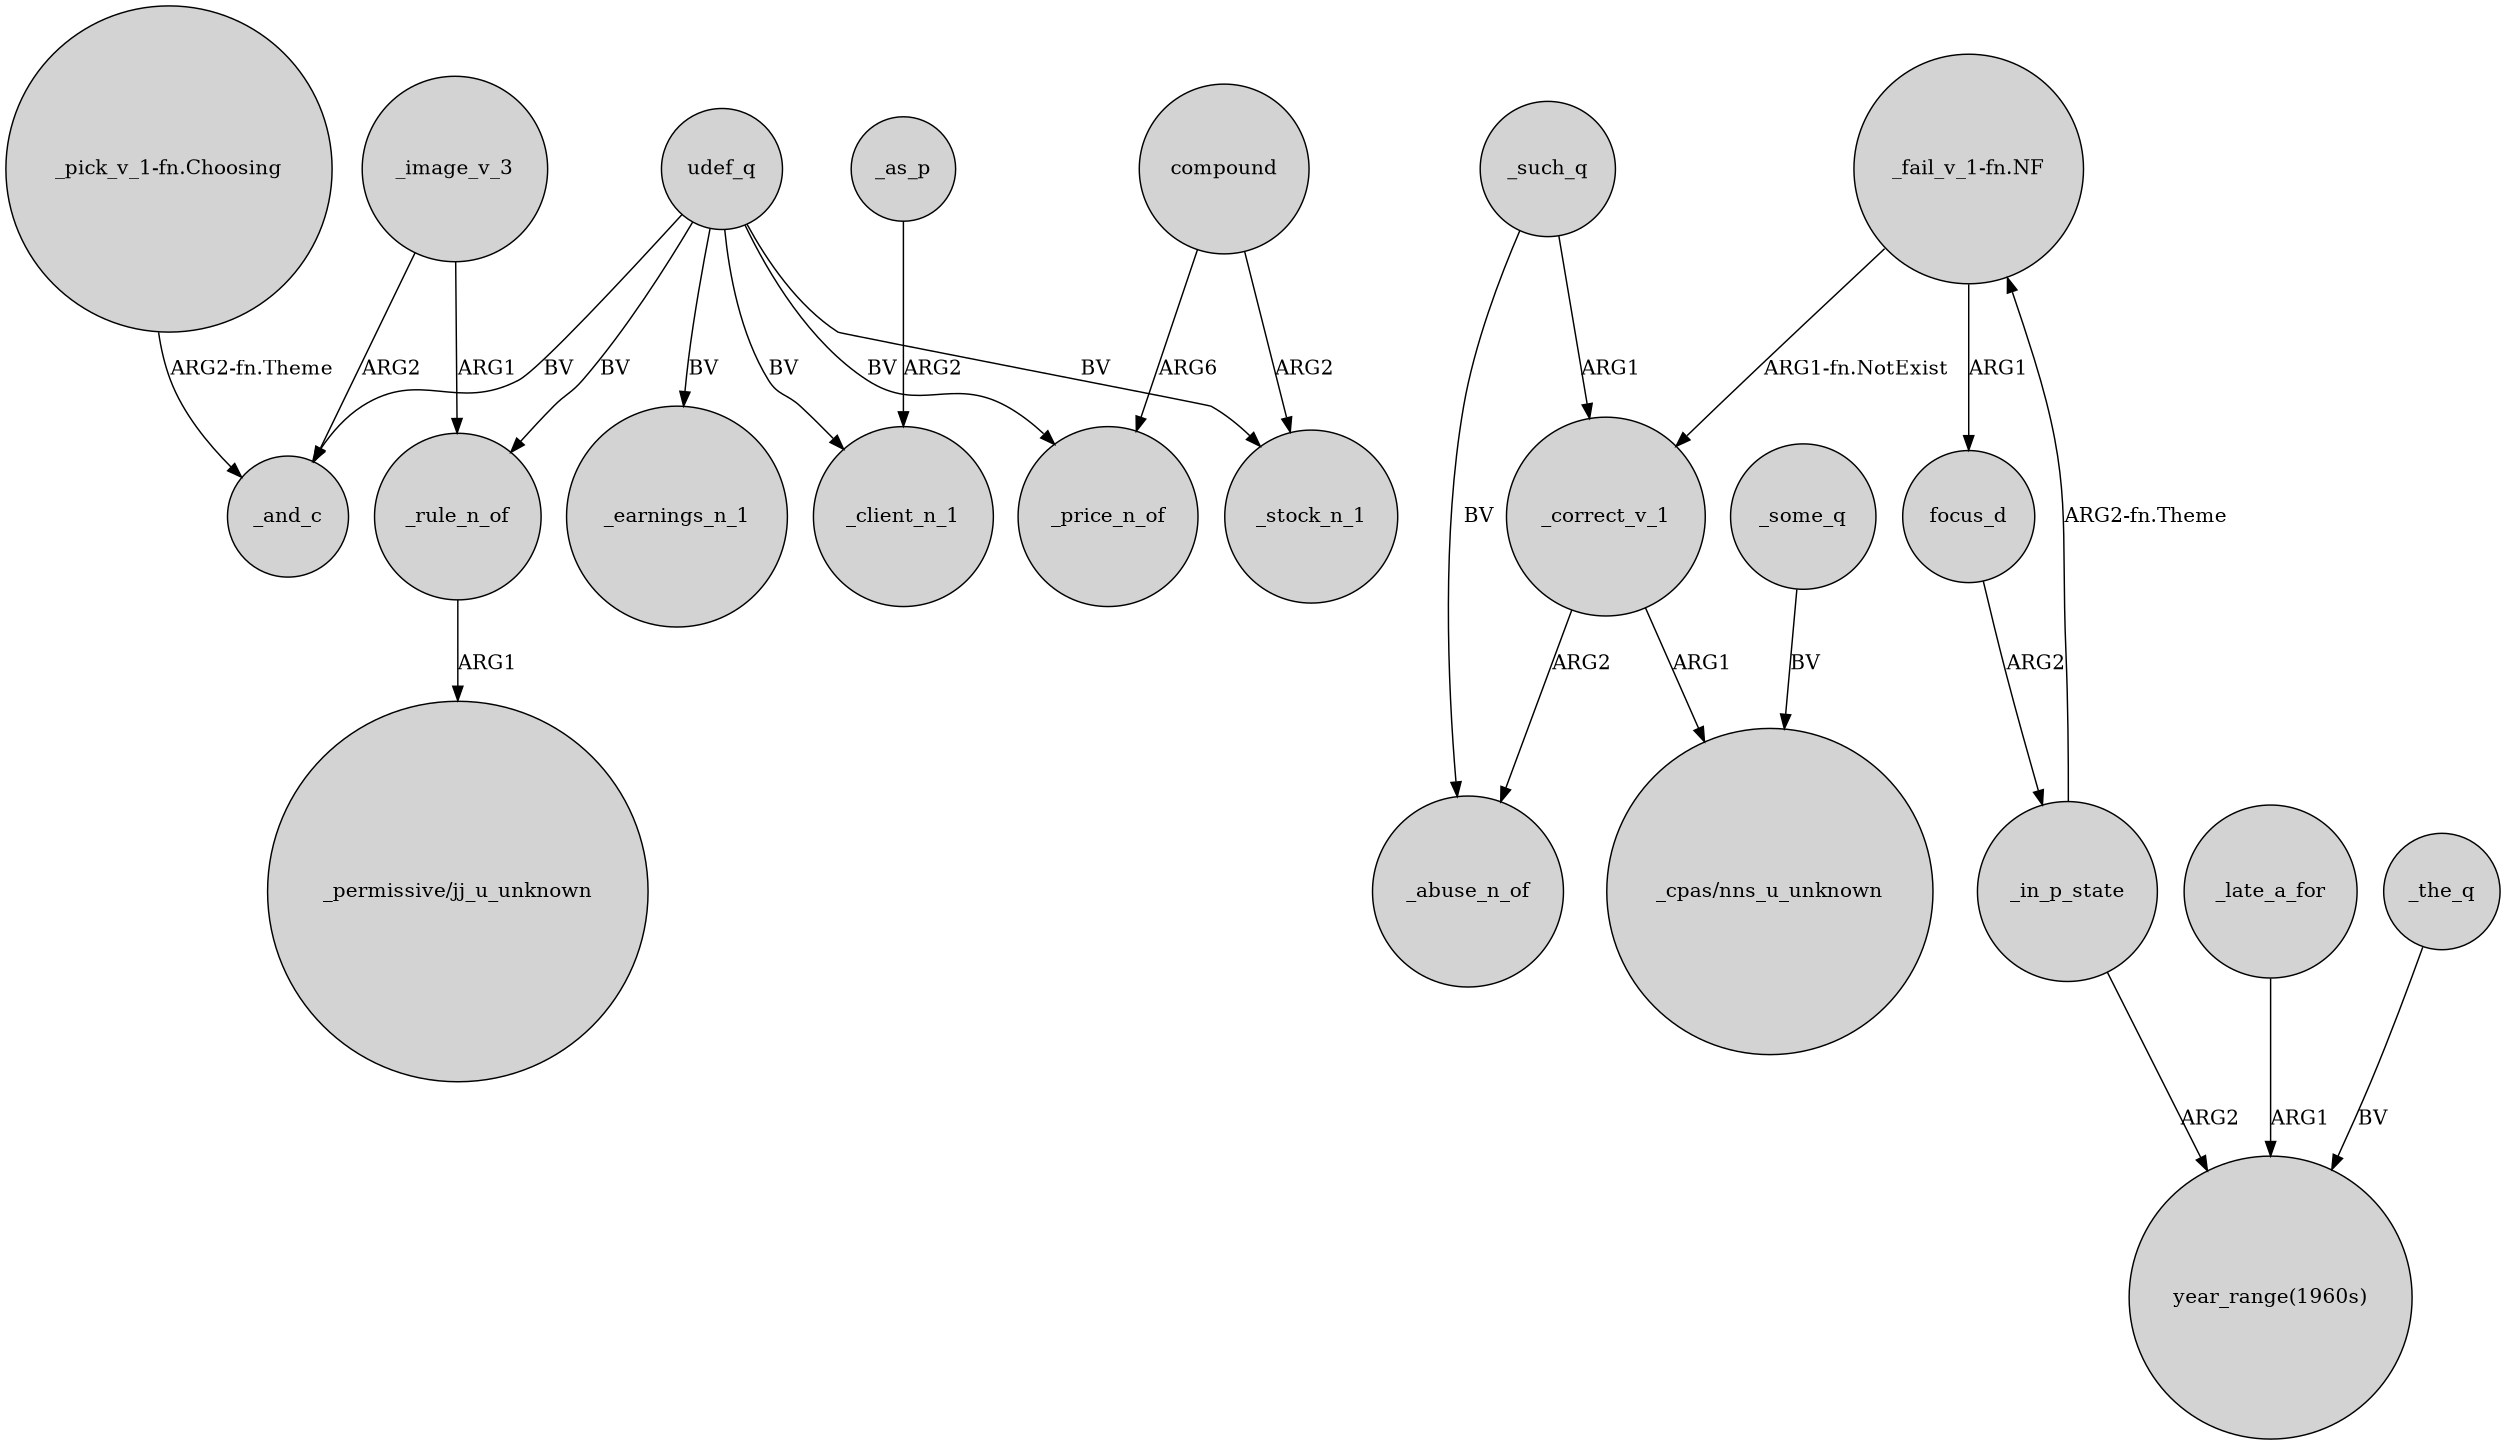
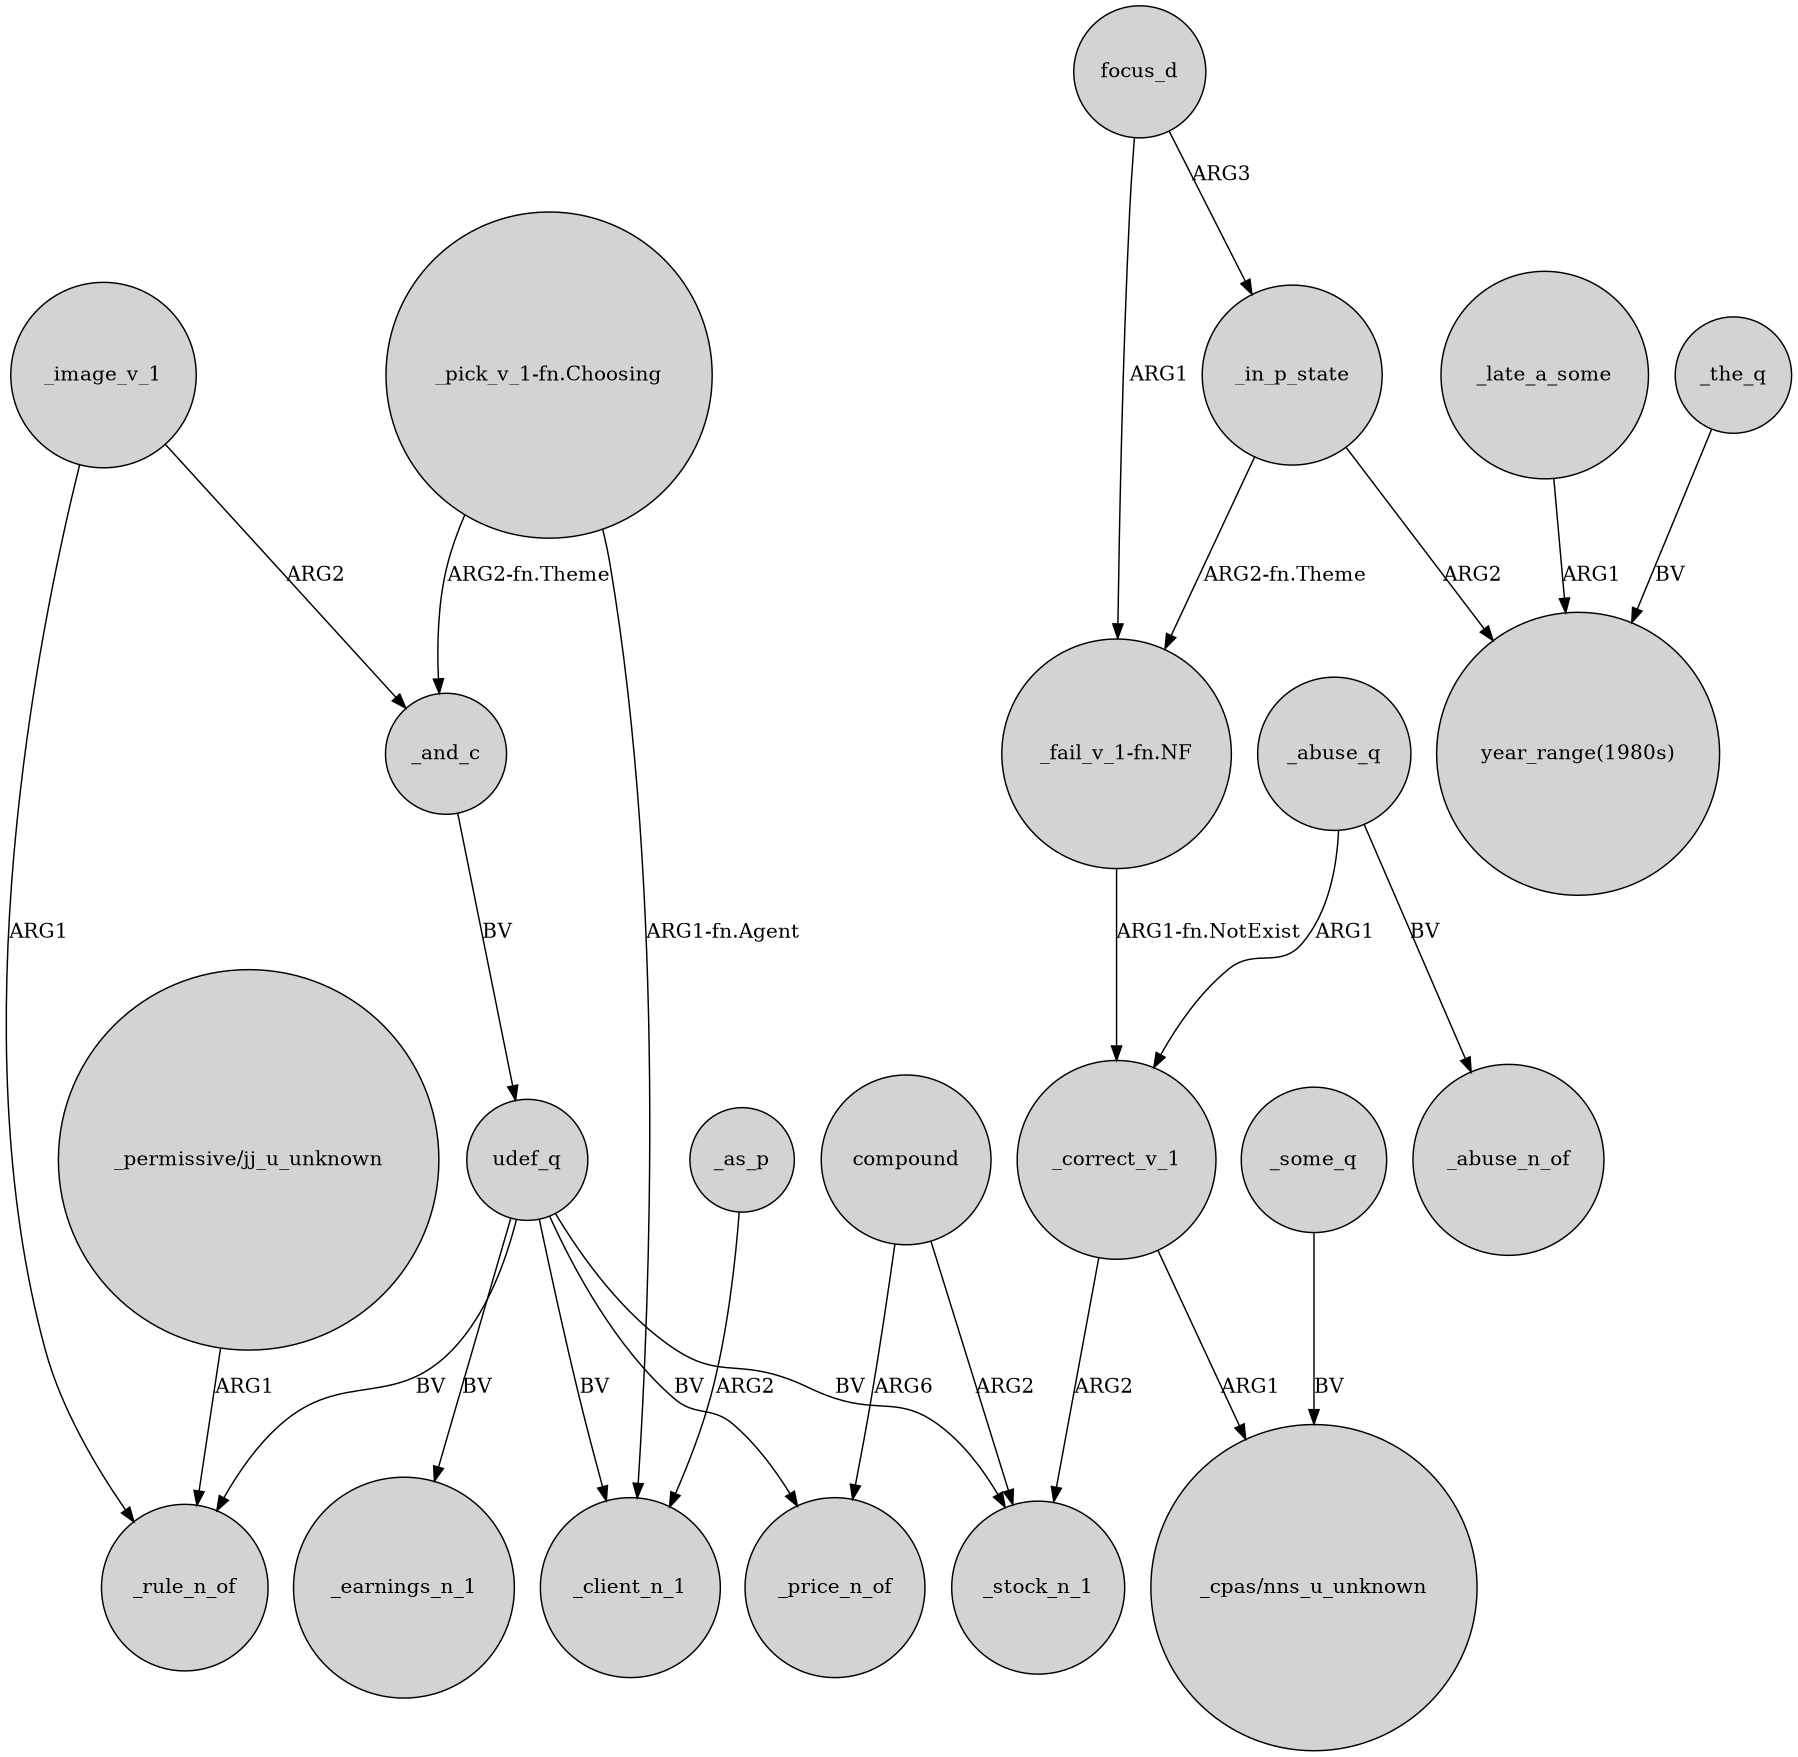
  digraph {
    node [shape=circle style=filled]
    udef_q
    _rule_n_of
    _price_n_of
    _earnings_n_1
    _and_c
    _stock_n_1
    _client_n_1
-   _image_v_1 [label=_image_v_3]
+   _image_v_1
    "_pick_v_1-fn.Choosing"
    _correct_v_1
    _abuse_n_of
    "_cpas/nns_u_unknown"
    focus_d
    _in_p_state
    "_fail_v_1-fn.NF"
-   "year_range(1960s)"
-   _late_a_for
+   "year_range(1960s)" [label="year_range(1980s)"]
+   _late_a_for [label=_late_a_some]
    compound
-   _such_q
+   _such_q [label=_abuse_q]
    "_permissive/jj_u_unknown"
    _as_p
    _some_q
    _the_q
    udef_q -> _rule_n_of [label=BV]
    udef_q -> _price_n_of [label=BV]
    udef_q -> _earnings_n_1 [label=BV]
-   udef_q -> _and_c [label=BV]
+   _and_c -> udef_q [label=BV]
    udef_q -> _stock_n_1 [label=BV]
    udef_q -> _client_n_1 [label=BV]
    _image_v_1 -> _rule_n_of [label=ARG1]
    _image_v_1 -> _and_c [label=ARG2]
    "_pick_v_1-fn.Choosing" -> _and_c [label="ARG2-fn.Theme"]
-   _correct_v_1 -> _abuse_n_of [label=ARG2]
+   "_pick_v_1-fn.Choosing" -> _client_n_1 [label="ARG1-fn.Agent"]
+   _correct_v_1 -> _stock_n_1 [label=ARG2]
    _correct_v_1 -> "_cpas/nns_u_unknown" [label=ARG1]
-   focus_d -> _in_p_state [label=ARG2]
-   "_fail_v_1-fn.NF" -> focus_d [label=ARG1]
+   focus_d -> _in_p_state [label=ARG3]
+   focus_d -> "_fail_v_1-fn.NF" [label=ARG1]
    _in_p_state -> "_fail_v_1-fn.NF" [label="ARG2-fn.Theme"]
    _in_p_state -> "year_range(1960s)" [label=ARG2]
    "_fail_v_1-fn.NF" -> _correct_v_1 [label="ARG1-fn.NotExist"]
    _late_a_for -> "year_range(1960s)" [label=ARG1]
    compound -> _price_n_of [label=ARG6]
    compound -> _stock_n_1 [label=ARG2]
    _such_q -> _correct_v_1 [label=ARG1]
    _such_q -> _abuse_n_of [label=BV]
-   _rule_n_of -> "_permissive/jj_u_unknown" [label=ARG1]
+   "_permissive/jj_u_unknown" -> _rule_n_of [label=ARG1]
    _as_p -> _client_n_1 [label=ARG2]
    _some_q -> "_cpas/nns_u_unknown" [label=BV]
    _the_q -> "year_range(1960s)" [label=BV]
  }
